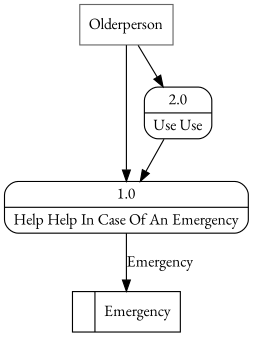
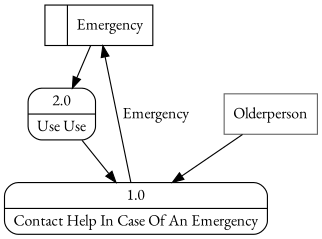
  digraph {
    fontname="EB Garamond"
    node [color=black fontname="EB Garamond" shape=Mrecord]
    edge [fontname="EB Garamond"]
    n1 [label="<f0>  |<f1> Emergency " shape=record]
    n2 [color=gray40 label=Olderperson shape=box]
-   n3 [label="{<f0> 1.0|<f1> Help Help In Case Of An Emergency }"]
+   n3 [label="{<f0> 1.0|<f1> Contact Help In Case Of An Emergency }"]
    n4 [label="{<f0> 2.0|<f1> Use Use }"]
    n2 -> n3
-   n2 -> n4
+   n1 -> n4
    n3 -> n1 [label=Emergency]
    n4 -> n3
  }
